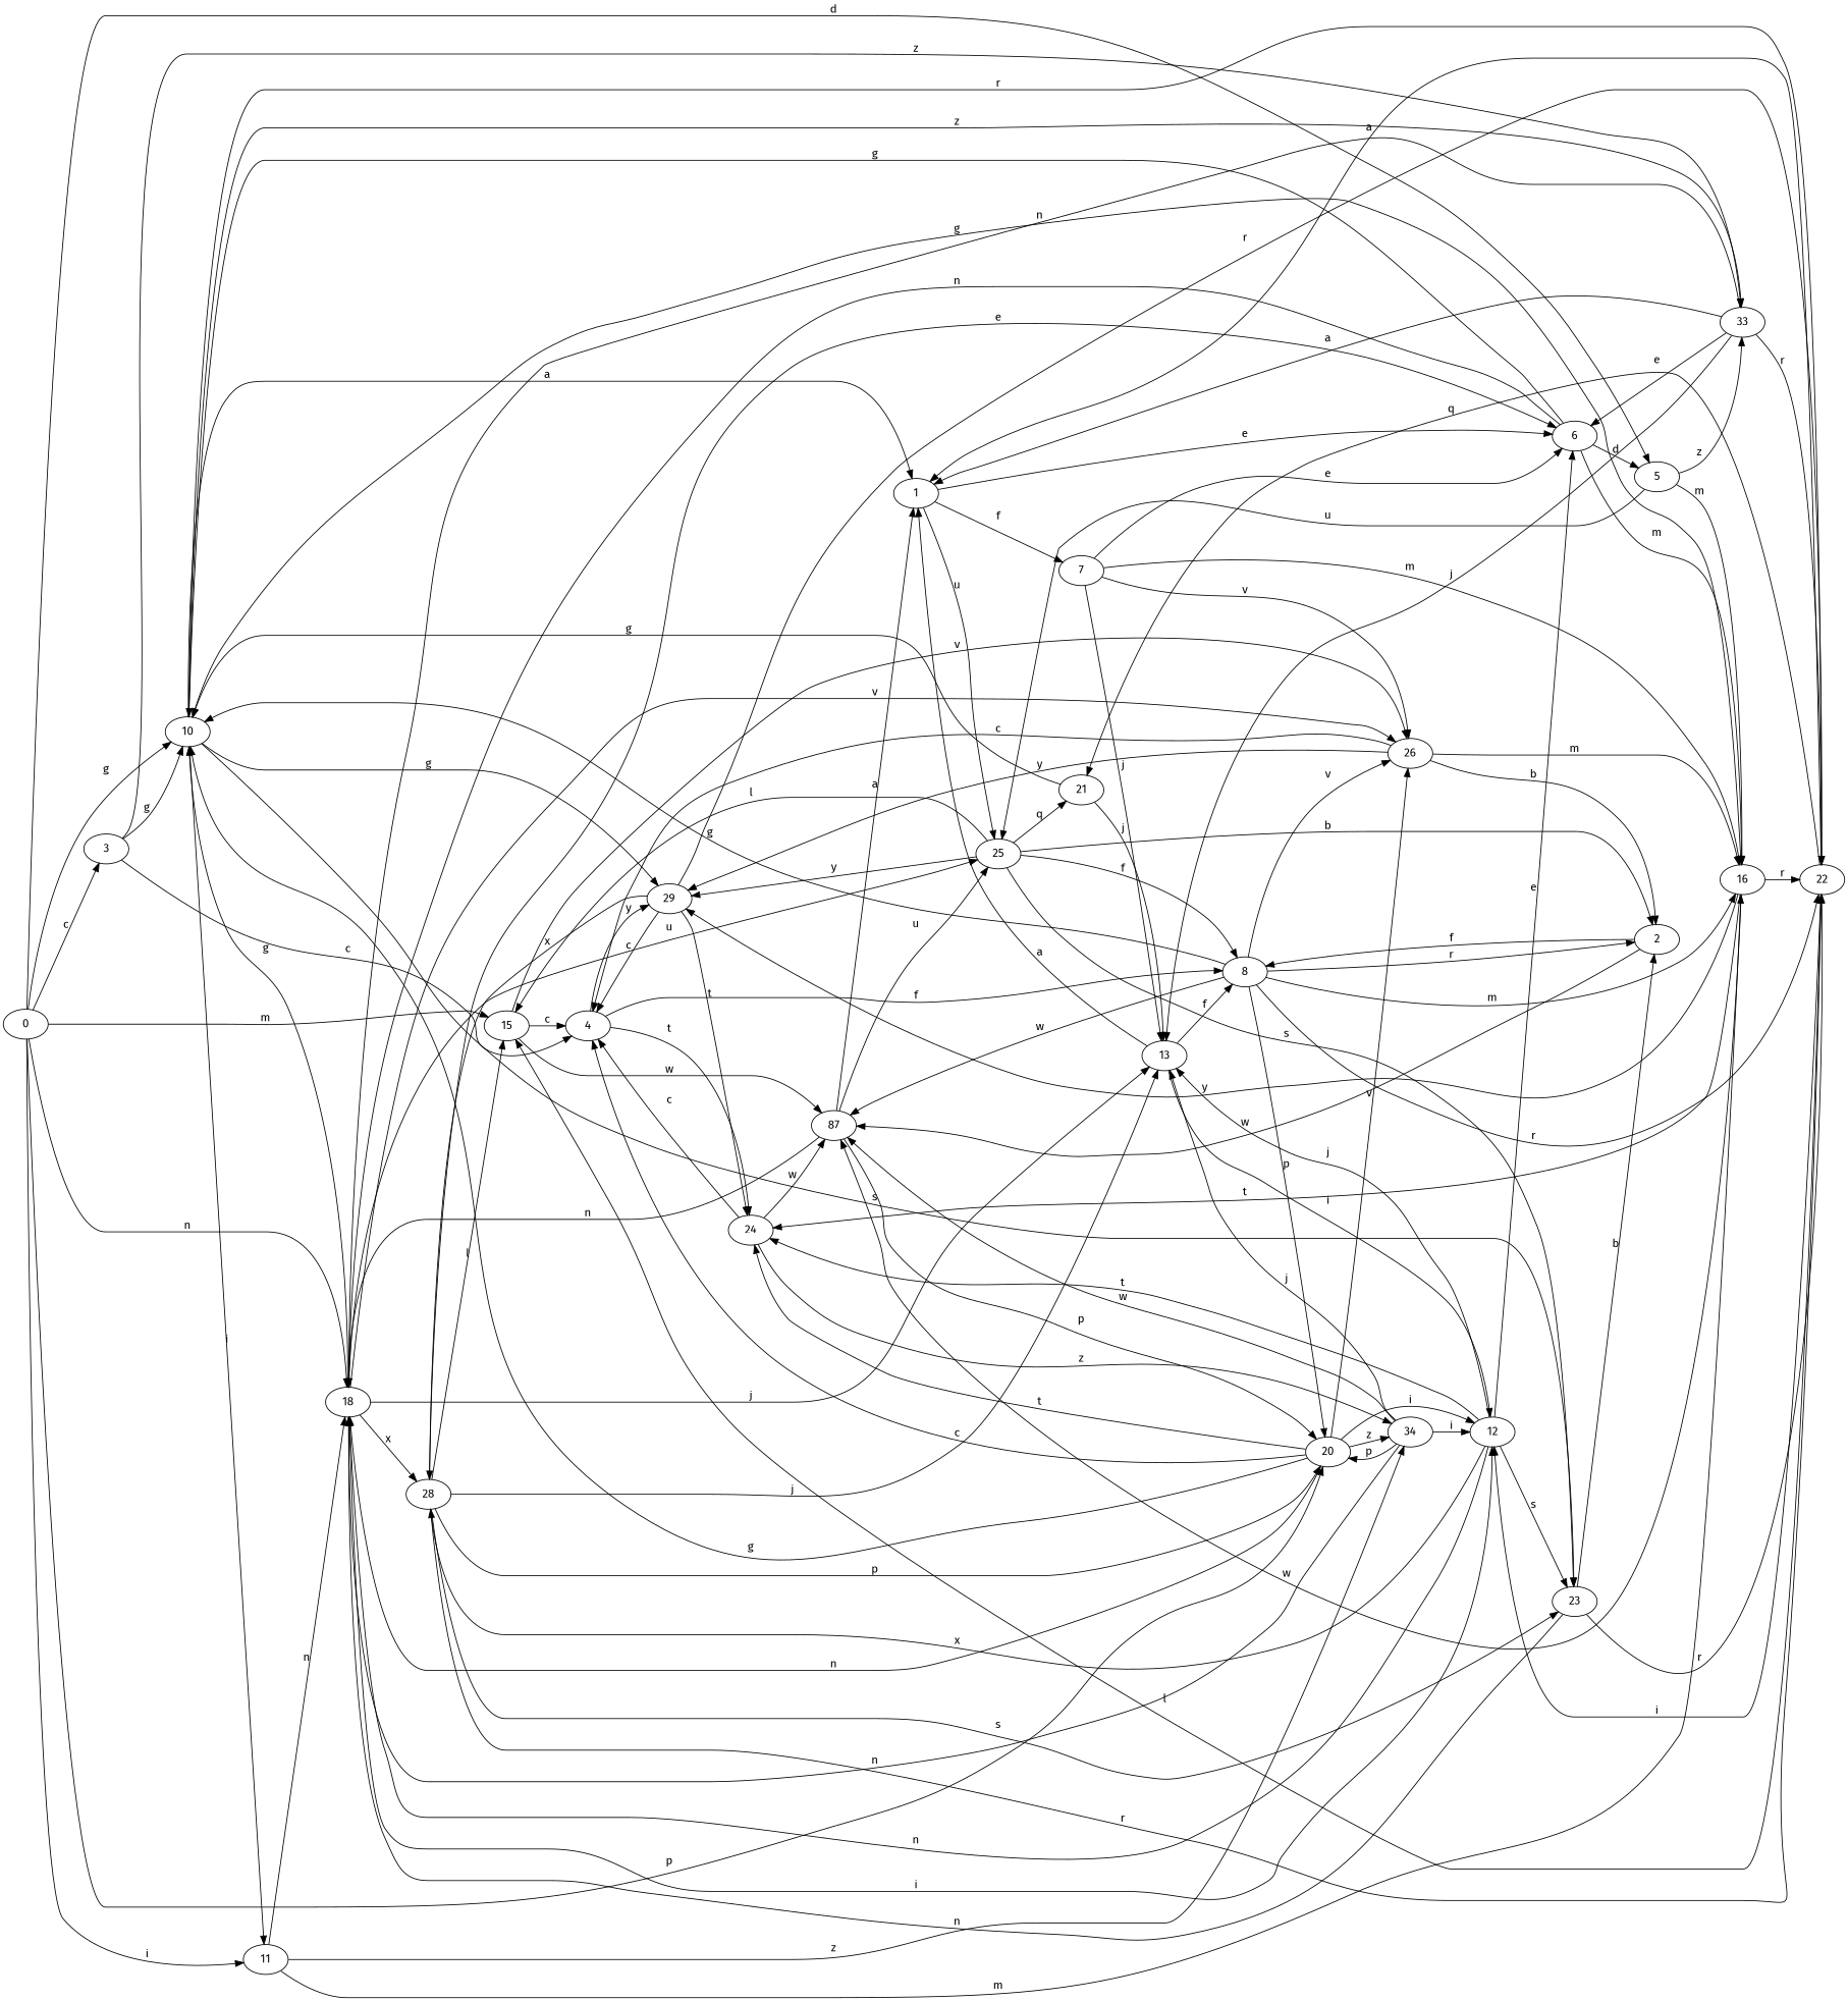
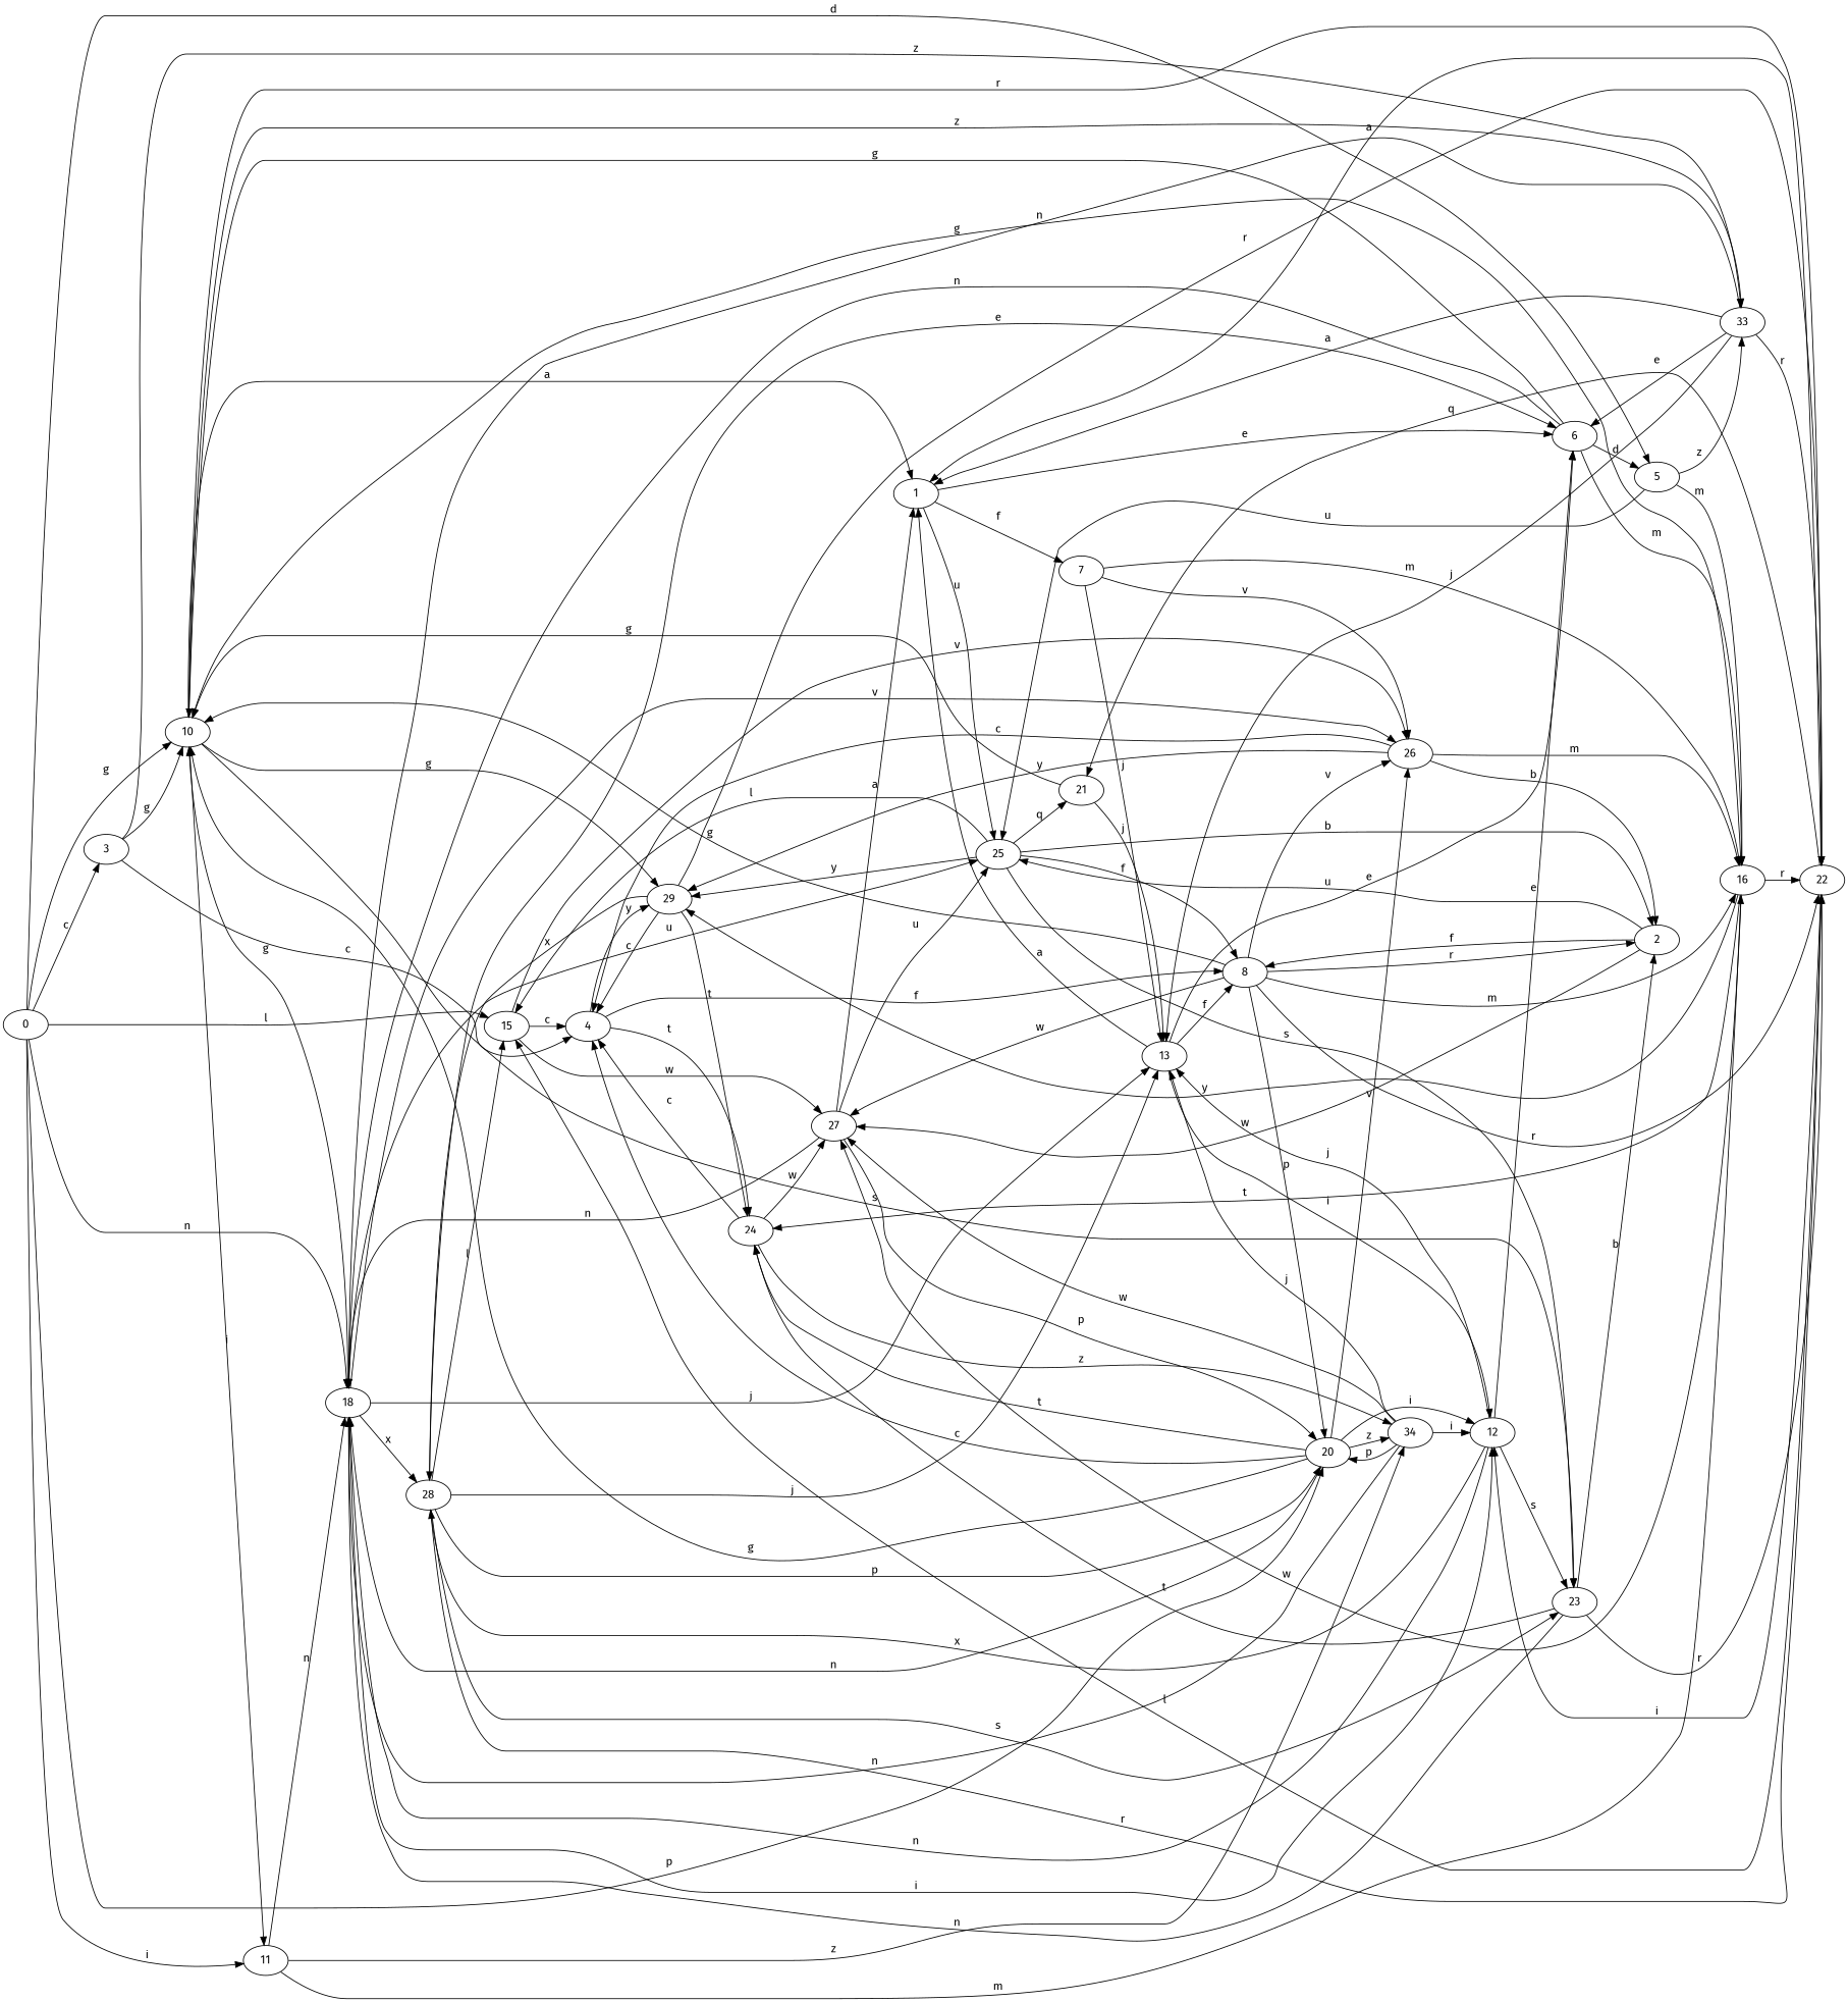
  strict digraph {
    fontname="Fira Sans"
    rankdir=LR
    node [fontname="Fira Sans"]
    edge [fontname="Fira Sans"]
    0
    3
    5
    10
    11
    15
    18
    20
    4
    33
    25
    16
    1
    29
    22
    23
    34
-   27 [label=87]
+   27
    26
    13
    12
    28
    24
    6
    7
    2
    8
    21
    0 -> 3 [label=c]
    0 -> 5 [label=d]
    0 -> 10 [label=g]
    0 -> 11 [label=i]
-   0 -> 15 [label=m]
+   0 -> 15 [label=l]
    0 -> 18 [label=n]
    0 -> 20 [label=p]
    3 -> 10 [label=g]
    3 -> 4 [label=c]
    3 -> 33 [label=z]
    5 -> 33 [label=z]
    5 -> 25 [label=u]
    5 -> 16 [label=m]
    10 -> 11 [label=i]
    10 -> 33 [label=z]
    10 -> 1 [label=a]
    10 -> 29 [label=g]
    10 -> 22 [label=r]
    10 -> 23 [label=s]
    11 -> 18 [label=n]
    11 -> 16 [label=m]
    11 -> 34 [label=z]
    15 -> 4 [label=c]
    15 -> 27 [label=w]
    15 -> 26 [label=v]
    18 -> 10 [label=g]
    18 -> 25 [label=u]
    18 -> 26 [label=v]
    18 -> 13 [label=j]
    18 -> 12 [label=i]
    18 -> 28 [label=x]
    20 -> 10 [label=g]
    20 -> 18 [label=n]
    20 -> 4 [label=c]
    20 -> 34 [label=z]
    20 -> 26 [label=v]
    20 -> 12 [label=i]
    20 -> 24 [label=t]
    4 -> 29 [label=y]
    4 -> 24 [label=t]
    4 -> 8 [label=f]
    33 -> 18 [label=n]
    33 -> 1 [label=a]
    33 -> 22 [label=r]
    33 -> 13 [label=j]
    33 -> 6 [label=e]
    25 -> 15 [label=l]
    25 -> 29 [label=y]
    25 -> 23 [label=s]
    25 -> 2 [label=b]
    25 -> 8 [label=f]
    25 -> 21 [label=q]
    16 -> 10 [label=g]
    16 -> 29 [label=y]
    16 -> 22 [label=r]
    16 -> 27 [label=w]
    16 -> 24 [label=t]
    1 -> 25 [label=u]
    1 -> 6 [label=e]
    1 -> 7 [label=f]
    29 -> 4 [label=c]
    29 -> 22 [label=r]
    29 -> 28 [label=x]
    29 -> 24 [label=t]
    22 -> 15 [label=l]
    22 -> 1 [label=a]
    22 -> 12 [label=i]
    22 -> 21 [label=q]
    23 -> 18 [label=n]
    23 -> 22 [label=r]
    23 -> 2 [label=b]
    34 -> 18 [label=n]
    34 -> 20 [label=p]
    34 -> 27 [label=w]
    34 -> 13 [label=j]
    34 -> 12 [label=i]
    27 -> 18 [label=n]
    27 -> 20 [label=p]
    27 -> 25 [label=u]
    27 -> 1 [label=a]
    26 -> 4 [label=c]
    26 -> 16 [label=m]
    26 -> 29 [label=y]
    26 -> 2 [label=b]
    13 -> 1 [label=a]
    13 -> 12 [label=i]
    13 -> 8 [label=f]
    12 -> 18 [label=n]
    12 -> 23 [label=s]
    12 -> 13 [label=j]
    12 -> 28 [label=x]
-   12 -> 24 [label=t]
+   23 -> 24 [label=t]
    12 -> 6 [label=e]
    28 -> 15 [label=l]
    28 -> 20 [label=p]
    28 -> 22 [label=r]
    28 -> 23 [label=s]
    28 -> 13 [label=j]
    28 -> 6 [label=e]
    24 -> 4 [label=c]
    24 -> 34 [label=z]
    24 -> 27 [label=w]
    6 -> 5 [label=d]
    6 -> 10 [label=g]
    6 -> 18 [label=n]
    6 -> 16 [label=m]
    7 -> 16 [label=m]
    7 -> 26 [label=v]
    7 -> 13 [label=j]
-   7 -> 6 [label=e]
+   13 -> 6 [label=e]
+   2 -> 25 [label=u]
    2 -> 27 [label=w]
    2 -> 8 [label=f]
    8 -> 10 [label=g]
    8 -> 20 [label=p]
    8 -> 16 [label=m]
    8 -> 22 [label=r]
    8 -> 27 [label=w]
    8 -> 26 [label=v]
    8 -> 2 [label=r]
    21 -> 10 [label=g]
    21 -> 13 [label=j]
  }
